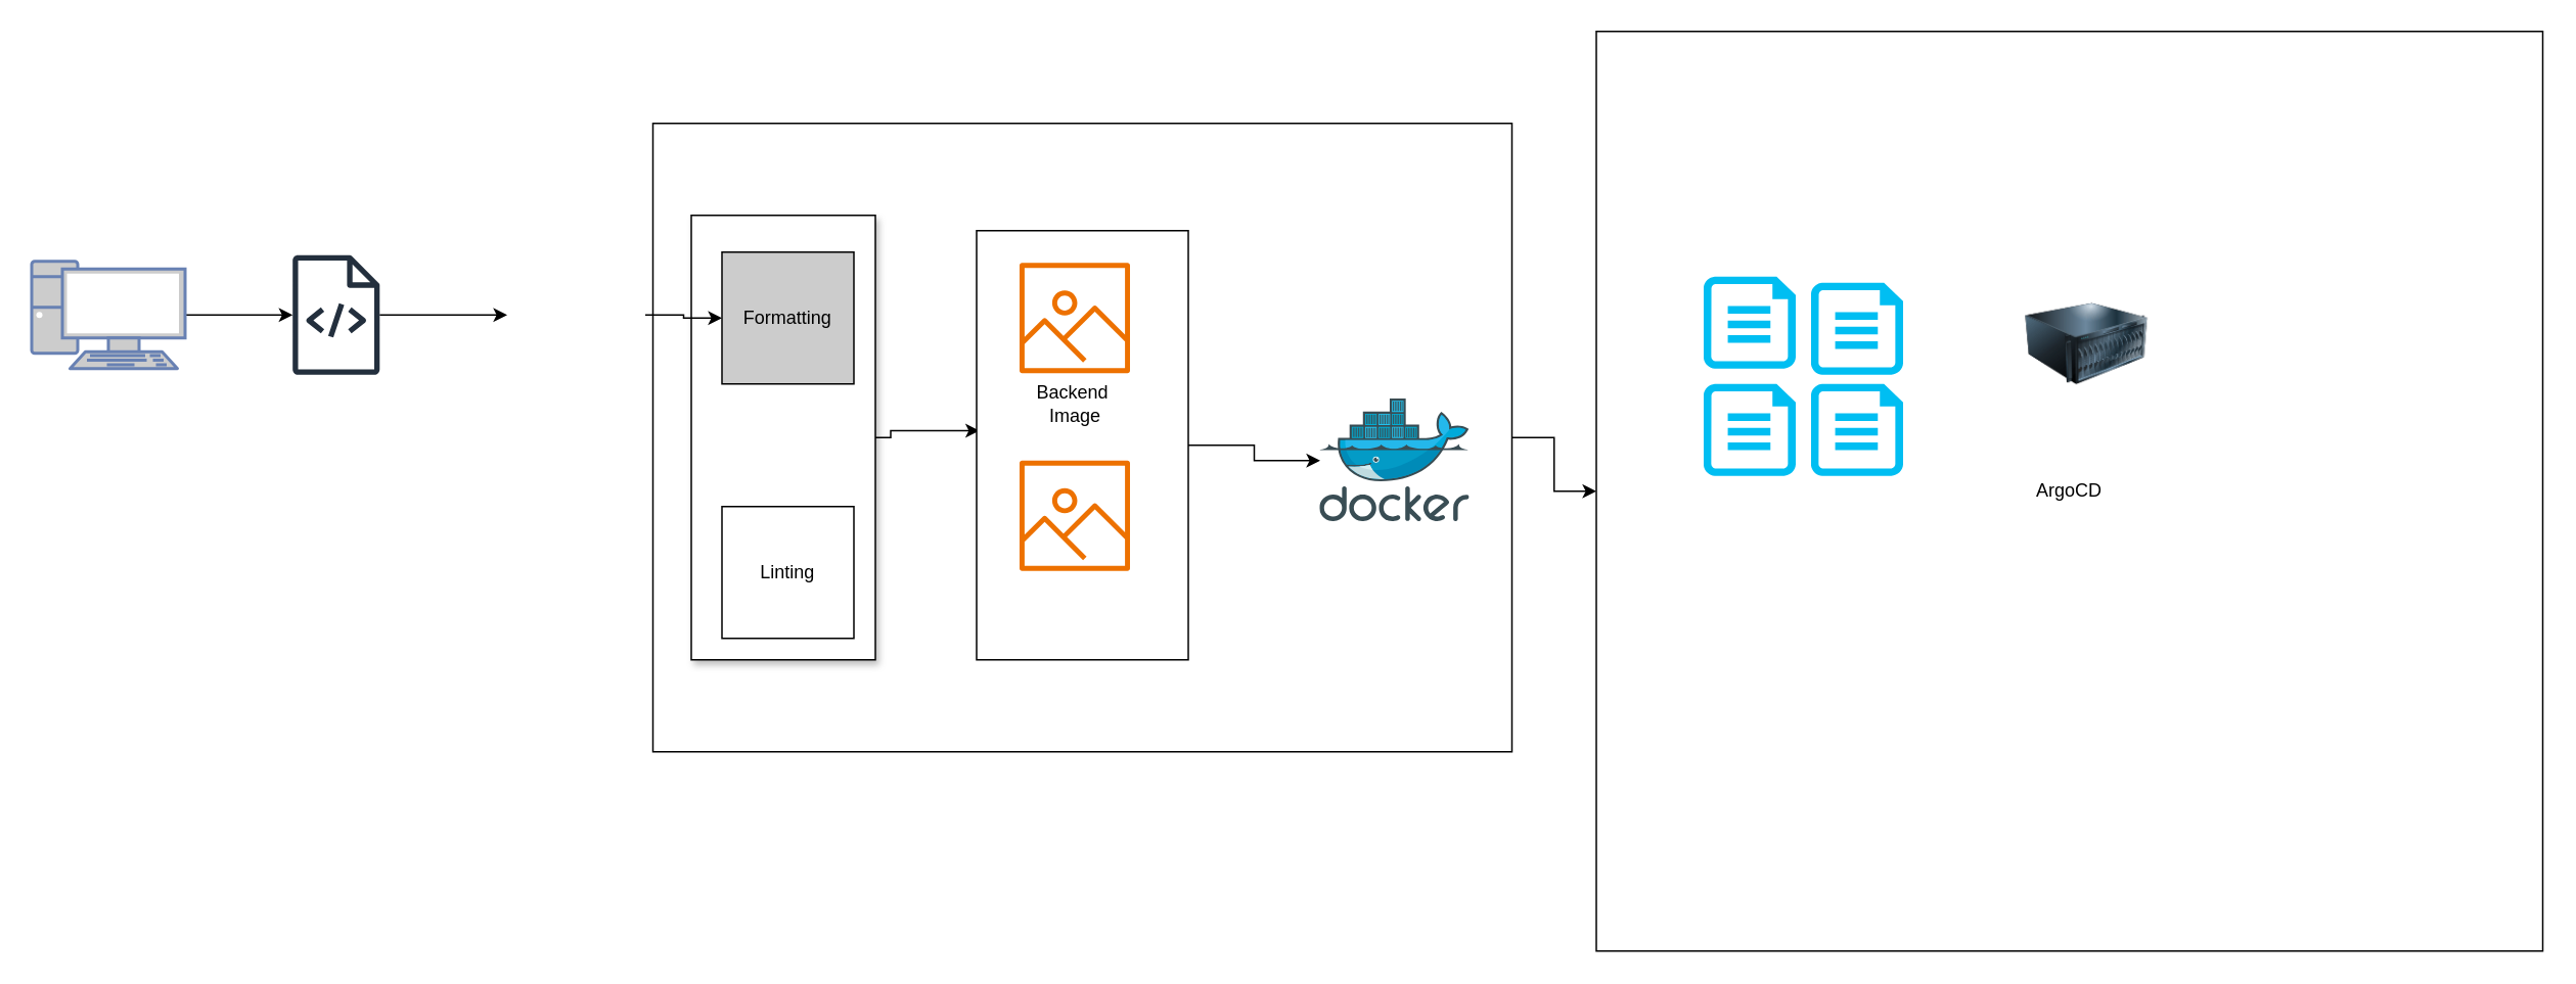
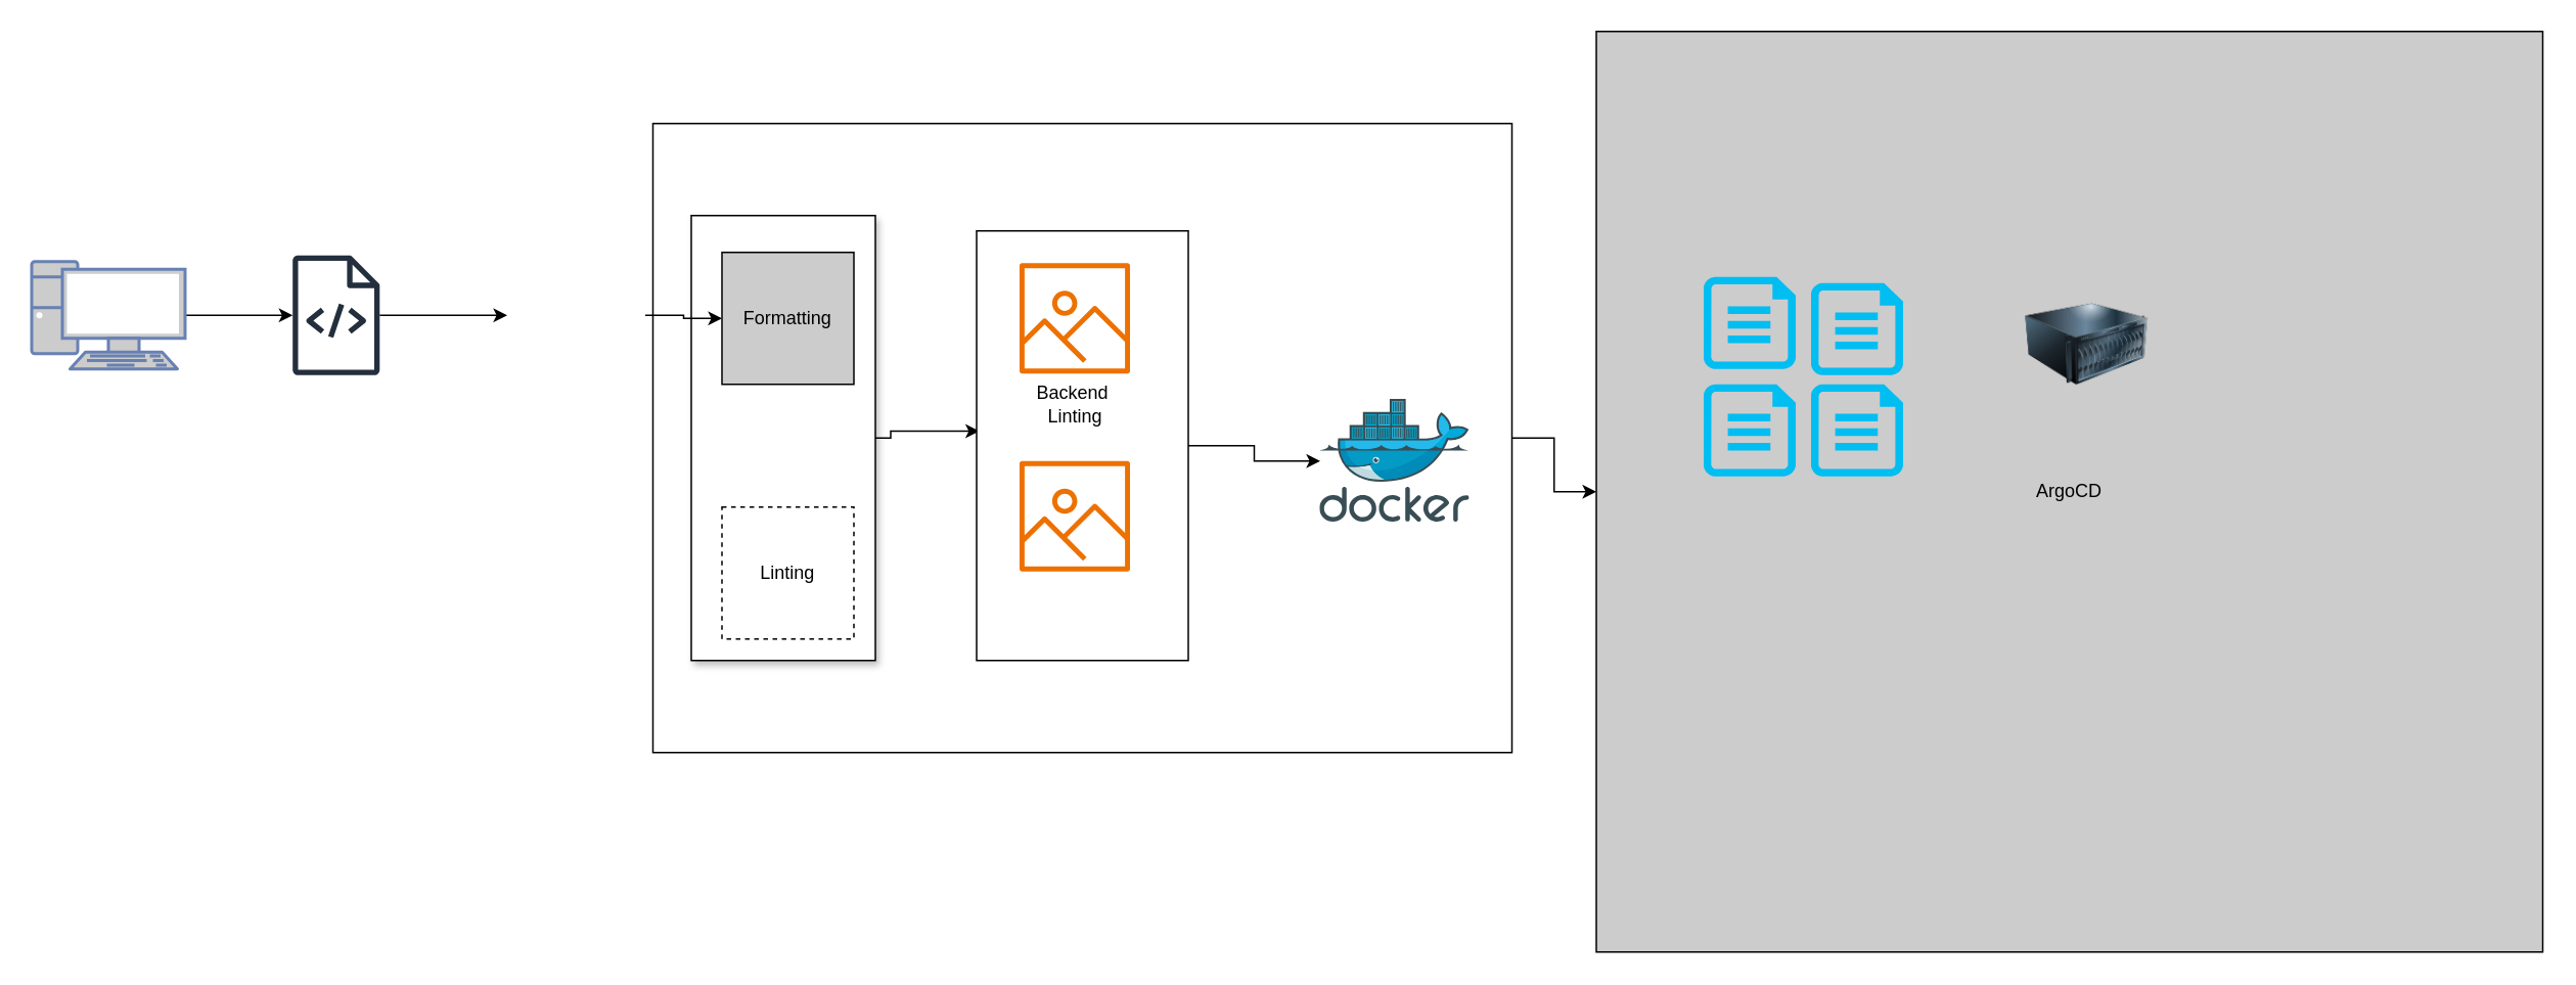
  <mxCell id="0" />
  <mxCell id="1" parent="0" />
  <mxCell id="2" value="" style="rounded=0;whiteSpace=wrap;html=1;shadow=1;fillColor=light-dark(#FFFFFF,#FFFFFF);" vertex="1" parent="1"><mxGeometry x="1090" y="160" width="190" height="160" as="geometry" /></mxCell>
  <mxCell id="3" value="" style="edgeStyle=orthogonalEdgeStyle;rounded=0;orthogonalLoop=1;jettySize=auto;html=1;" edge="1" parent="1" source="4" target="21"><mxGeometry relative="1" as="geometry" /></mxCell>
  <mxCell id="4" value="" style="rounded=0;whiteSpace=wrap;html=1;" vertex="1" parent="1"><mxGeometry x="425" y="80" width="560" height="410" as="geometry" /></mxCell>
  <mxCell id="5" value="" style="edgeStyle=orthogonalEdgeStyle;rounded=0;orthogonalLoop=1;jettySize=auto;html=1;entryX=0.013;entryY=0.466;entryDx=0;entryDy=0;entryPerimeter=0;" edge="1" parent="1" source="6" target="8"><mxGeometry relative="1" as="geometry"><Array as="points"><mxPoint x="580" y="285" /><mxPoint x="580" y="280" /></Array></mxGeometry></mxCell>
  <mxCell id="6" value="" style="rounded=0;whiteSpace=wrap;html=1;shadow=1;" vertex="1" parent="1"><mxGeometry x="450" y="140" width="120" height="290" as="geometry" /></mxCell>
  <mxCell id="7" value="" style="edgeStyle=orthogonalEdgeStyle;rounded=0;orthogonalLoop=1;jettySize=auto;html=1;" edge="1" parent="1" source="8" target="20"><mxGeometry relative="1" as="geometry"><mxPoint x="830" y="290" as="targetPoint" /></mxGeometry></mxCell>
  <mxCell id="8" value="" style="rounded=0;whiteSpace=wrap;html=1;shadow=0;" vertex="1" parent="1"><mxGeometry x="636" y="150" width="138" height="280" as="geometry" /></mxCell>
  <mxCell id="9" value="" style="edgeStyle=orthogonalEdgeStyle;rounded=0;orthogonalLoop=1;jettySize=auto;html=1;" edge="1" parent="1" source="10" target="12"><mxGeometry relative="1" as="geometry" /></mxCell>
  <mxCell id="10" value="" style="fontColor=#0066CC;verticalAlign=top;verticalLabelPosition=bottom;labelPosition=center;align=center;html=1;outlineConnect=0;fillColor=#CCCCCC;strokeColor=#6881B3;gradientColor=none;gradientDirection=north;strokeWidth=2;shape=mxgraph.networks.pc;" vertex="1" parent="1"><mxGeometry x="20" y="170" width="100" height="70" as="geometry" /></mxCell>
  <mxCell id="11" value="" style="edgeStyle=orthogonalEdgeStyle;rounded=0;orthogonalLoop=1;jettySize=auto;html=1;" edge="1" parent="1" source="12" target="14"><mxGeometry relative="1" as="geometry" /></mxCell>
  <mxCell id="12" value="" style="sketch=0;outlineConnect=0;fontColor=#232F3E;gradientColor=none;fillColor=#232F3D;strokeColor=none;dashed=0;verticalLabelPosition=bottom;verticalAlign=top;align=center;html=1;fontSize=12;fontStyle=0;aspect=fixed;pointerEvents=1;shape=mxgraph.aws4.source_code;" vertex="1" parent="1"><mxGeometry x="190" y="166" width="57" height="78" as="geometry" /></mxCell>
  <mxCell id="13" value="" style="edgeStyle=orthogonalEdgeStyle;rounded=0;orthogonalLoop=1;jettySize=auto;html=1;" edge="1" parent="1" source="14" target="15"><mxGeometry relative="1" as="geometry"><mxPoint x="440" y="204.941" as="sourcePoint" /></mxGeometry></mxCell>
  <mxCell id="14" value="" style="shape=image;html=1;verticalAlign=top;verticalLabelPosition=bottom;labelBackgroundColor=#ffffff;imageAspect=0;aspect=fixed;image=https://cdn4.iconfinder.com/data/icons/socialcones/508/Gitlab-128.png" vertex="1" parent="1"><mxGeometry x="330" y="160" width="90" height="90" as="geometry" /></mxCell>
  <mxCell id="15" value="Formatting" style="whiteSpace=wrap;html=1;aspect=fixed;fillColor=#cccccc;" vertex="1" parent="1"><mxGeometry x="470" y="164" width="86" height="86" as="geometry" /></mxCell>
- <mxCell id="16" value="Linting" style="whiteSpace=wrap;html=1;aspect=fixed;" vertex="1" parent="1"><mxGeometry x="470" y="330" width="86" height="86" as="geometry" /></mxCell>
+ <mxCell id="16" value="Linting" style="whiteSpace=wrap;html=1;aspect=fixed;dashed=1;" vertex="1" parent="1"><mxGeometry x="470" y="330" width="86" height="86" as="geometry" /></mxCell>
  <mxCell id="17" value="" style="sketch=0;outlineConnect=0;fontColor=#232F3E;gradientColor=none;fillColor=#ED7100;strokeColor=none;dashed=0;verticalLabelPosition=bottom;verticalAlign=top;align=center;html=1;fontSize=12;fontStyle=0;aspect=fixed;pointerEvents=1;shape=mxgraph.aws4.container_registry_image;" vertex="1" parent="1"><mxGeometry x="664" y="171" width="72" height="72" as="geometry" /></mxCell>
- <mxCell id="18" value="&lt;div&gt;Backend&amp;nbsp;&lt;/div&gt;&lt;div&gt;Image&lt;/div&gt;" style="text;html=1;align=center;verticalAlign=middle;resizable=0;points=[];autosize=1;strokeColor=none;fillColor=none;" vertex="1" parent="1"><mxGeometry x="660" y="243" width="80" height="40" as="geometry" /></mxCell>
+ <mxCell id="18" value="&lt;div&gt;Backend&amp;nbsp;&lt;/div&gt;&lt;div&gt;Linting&lt;/div&gt;" style="text;html=1;align=center;verticalAlign=middle;resizable=0;points=[];autosize=1;strokeColor=none;fillColor=none;" vertex="1" parent="1"><mxGeometry x="660" y="243" width="80" height="40" as="geometry" /></mxCell>
  <mxCell id="19" value="" style="sketch=0;outlineConnect=0;fontColor=#232F3E;gradientColor=none;fillColor=#ED7100;strokeColor=none;dashed=0;verticalLabelPosition=bottom;verticalAlign=top;align=center;html=1;fontSize=12;fontStyle=0;aspect=fixed;pointerEvents=1;shape=mxgraph.aws4.container_registry_image;" vertex="1" parent="1"><mxGeometry x="664" y="300" width="72" height="72" as="geometry" /></mxCell>
  <mxCell id="20" value="" style="image;sketch=0;aspect=fixed;html=1;points=[];align=center;fontSize=12;image=img/lib/mscae/Docker.svg;" vertex="1" parent="1"><mxGeometry x="860" y="260" width="97.56" height="80" as="geometry" /></mxCell>
- <mxCell id="21" value="ArgoCD" style="rounded=0;whiteSpace=wrap;html=1;" vertex="1" parent="1"><mxGeometry x="1040" y="20" width="617" height="600" as="geometry" /></mxCell>
+ <mxCell id="21" value="ArgoCD" style="rounded=0;whiteSpace=wrap;html=1;fillColor=#cccccc;" vertex="1" parent="1"><mxGeometry x="1040" y="20" width="617" height="600" as="geometry" /></mxCell>
  <mxCell id="22" value="" style="verticalLabelPosition=bottom;html=1;verticalAlign=top;align=center;strokeColor=none;fillColor=#00BEF2;shape=mxgraph.azure.cloud_services_configuration_file;pointerEvents=1;" vertex="1" parent="1"><mxGeometry x="1110" y="180" width="60" height="60" as="geometry" /></mxCell>
  <mxCell id="23" value="" style="verticalLabelPosition=bottom;html=1;verticalAlign=top;align=center;strokeColor=none;fillColor=#00BEF2;shape=mxgraph.azure.cloud_services_configuration_file;pointerEvents=1;" vertex="1" parent="1"><mxGeometry x="1180" y="184" width="60" height="60" as="geometry" /></mxCell>
  <mxCell id="24" value="" style="verticalLabelPosition=bottom;html=1;verticalAlign=top;align=center;strokeColor=none;fillColor=#00BEF2;shape=mxgraph.azure.cloud_services_configuration_file;pointerEvents=1;" vertex="1" parent="1"><mxGeometry x="1110" y="250" width="60" height="60" as="geometry" /></mxCell>
  <mxCell id="25" value="" style="verticalLabelPosition=bottom;html=1;verticalAlign=top;align=center;strokeColor=none;fillColor=#00BEF2;shape=mxgraph.azure.cloud_services_configuration_file;pointerEvents=1;" vertex="1" parent="1"><mxGeometry x="1180" y="250" width="60" height="60" as="geometry" /></mxCell>
  <mxCell id="26" value="" style="image;html=1;image=img/lib/clip_art/computers/Server_128x128.png" vertex="1" parent="1"><mxGeometry x="1320" y="184" width="80" height="80" as="geometry" /></mxCell>
